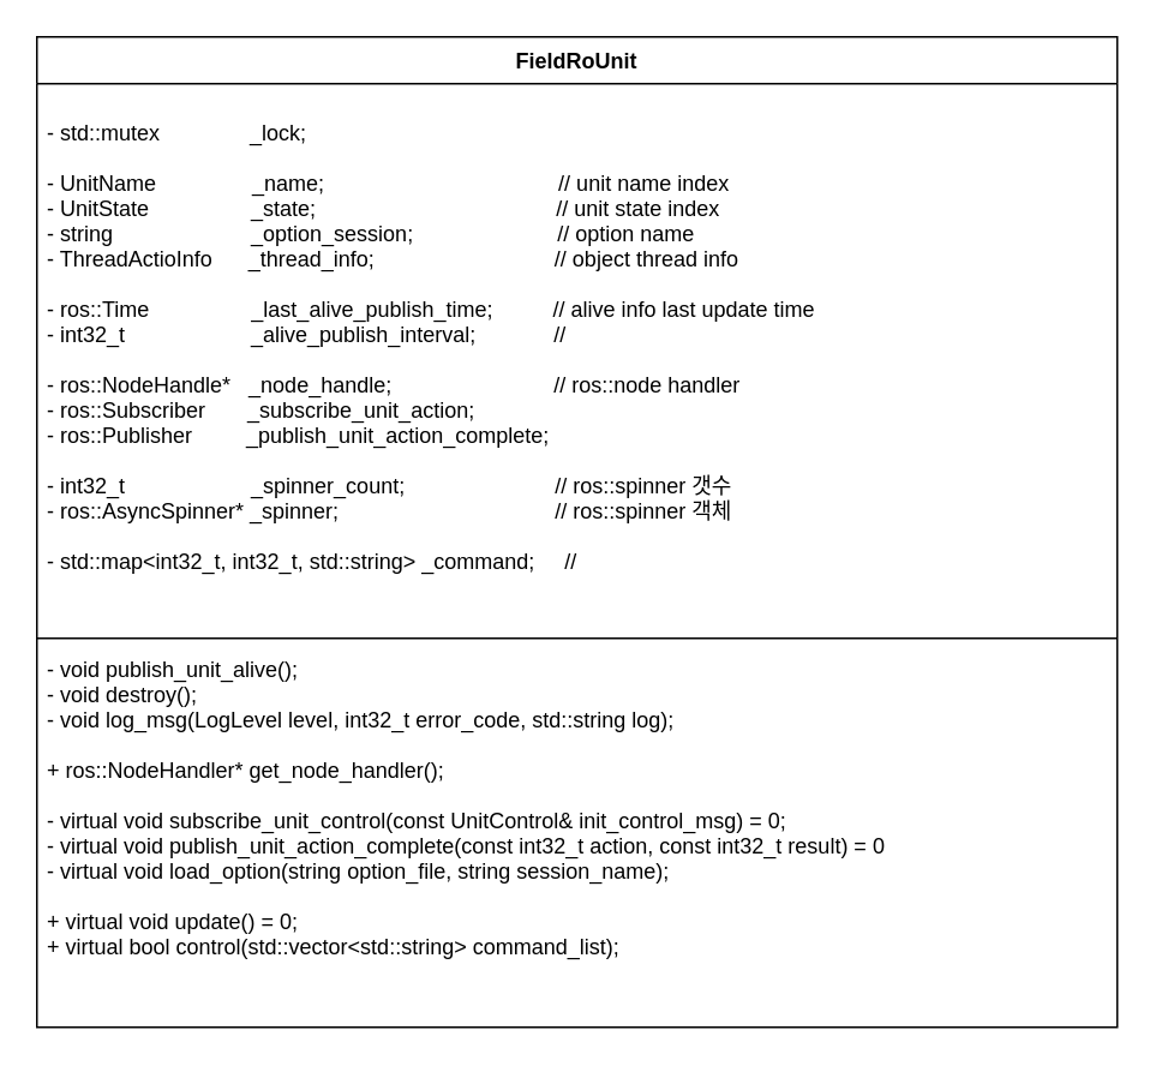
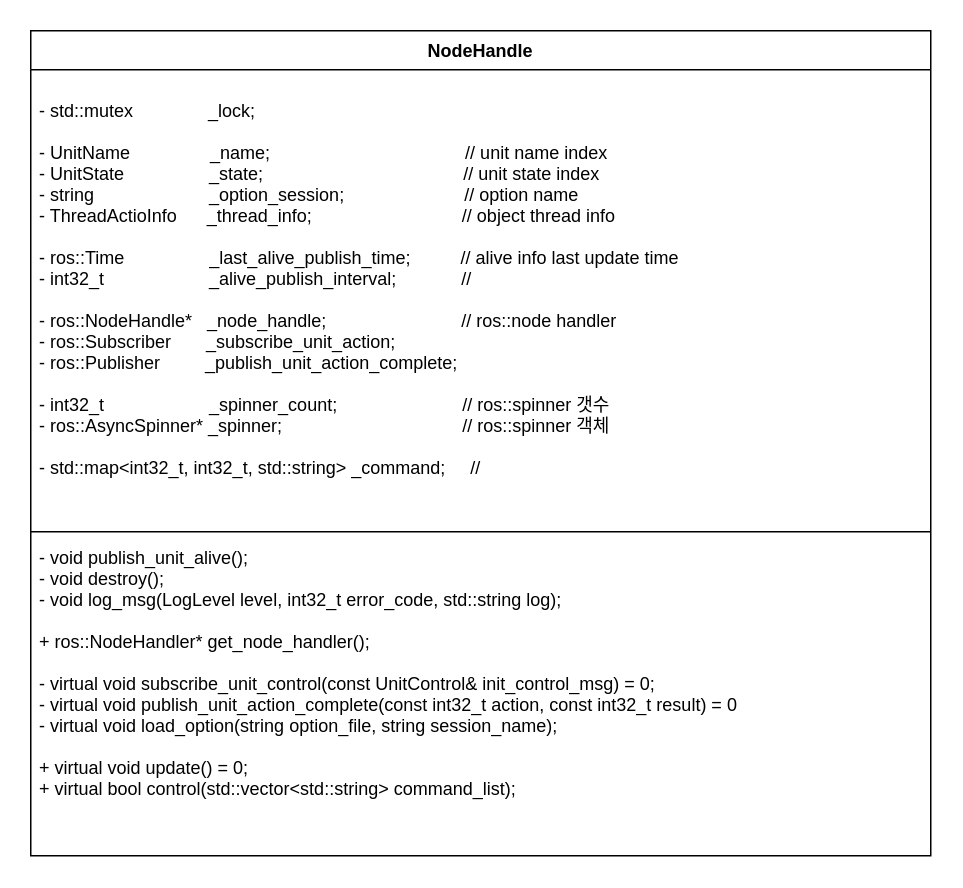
  <mxCell id="0" />
  <mxCell id="1" parent="0" />
- <mxCell id="2" value="FieldRoUnit" style="swimlane;fontStyle=1;align=center;verticalAlign=top;childLayout=stackLayout;horizontal=1;startSize=26;horizontalStack=0;resizeParent=1;resizeParentMax=0;resizeLast=0;collapsible=1;marginBottom=0;" parent="1" vertex="1"><mxGeometry x="20" y="20" width="600" height="550" as="geometry" /></mxCell>
+ <mxCell id="2" value="NodeHandle" style="swimlane;fontStyle=1;align=center;verticalAlign=top;childLayout=stackLayout;horizontal=1;startSize=26;horizontalStack=0;resizeParent=1;resizeParentMax=0;resizeLast=0;collapsible=1;marginBottom=0;" parent="1" vertex="1"><mxGeometry x="20" y="20" width="600" height="550" as="geometry" /></mxCell>
  <mxCell id="3" value="&#10;- std::mutex               _lock;                     &#10;&#10;- UnitName                _name;                                       // unit name index&#10;- UnitState                 _state;                                        // unit state index&#10;- string                       _option_session;                        // option name&#10;- ThreadActioInfo      _thread_info;                              // object thread info&#10;&#10;- ros::Time                 _last_alive_publish_time;          // alive info last update time&#10;- int32_t                     _alive_publish_interval;             // &#10;&#10;- ros::NodeHandle*   _node_handle;                           // ros::node handler&#10;- ros::Subscriber       _subscribe_unit_action;            &#10;- ros::Publisher         _publish_unit_action_complete;    &#10;&#10;- int32_t                     _spinner_count;                         // ros::spinner 갯수&#10;- ros::AsyncSpinner* _spinner;                                    // ros::spinner 객체&#10;&#10;- std::map&lt;int32_t, int32_t, std::string&gt; _command;     //" style="text;strokeColor=none;fillColor=none;align=left;verticalAlign=top;spacingLeft=4;spacingRight=4;overflow=hidden;rotatable=0;points=[[0,0.5],[1,0.5]];portConstraint=eastwest;" parent="2" vertex="1"><mxGeometry y="26" width="600" height="304" as="geometry" /></mxCell>
  <mxCell id="4" value="" style="line;strokeWidth=1;fillColor=none;align=left;verticalAlign=middle;spacingTop=-1;spacingLeft=3;spacingRight=3;rotatable=0;labelPosition=right;points=[];portConstraint=eastwest;strokeColor=inherit;" parent="2" vertex="1"><mxGeometry y="330" width="600" height="8" as="geometry" /></mxCell>
  <mxCell id="5" value="- void publish_unit_alive();&#10;- void destroy();&#10;- void log_msg(LogLevel level, int32_t error_code, std::string log);&#10;&#10;+ ros::NodeHandler* get_node_handler();&#10;&#10;- virtual void subscribe_unit_control(const UnitControl&amp; init_control_msg) = 0;&#10;- virtual void publish_unit_action_complete(const int32_t action, const int32_t result) = 0&#10;- virtual void load_option(string option_file, string session_name);&#10;&#10;+ virtual void update() = 0;&#10;+ virtual bool control(std::vector&lt;std::string&gt; command_list);&#10;&#10;" style="text;strokeColor=none;fillColor=none;align=left;verticalAlign=top;spacingLeft=4;spacingRight=4;overflow=hidden;rotatable=0;points=[[0,0.5],[1,0.5]];portConstraint=eastwest;" parent="2" vertex="1"><mxGeometry y="338" width="600" height="212" as="geometry" /></mxCell>
